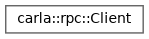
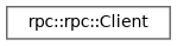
  digraph {
    rankdir=TB
-   n1 [color=grey40 fillcolor=white fontname=Helvetica fontsize=10 height=0.2 label="carla::rpc::Client" shape=box style=filled width=0.4]
+   n1 [color=grey40 fillcolor=white fontname=Helvetica fontsize=10 height=0.2 label="rpc::rpc::Client" shape=box style=filled width=0.4]
  }
